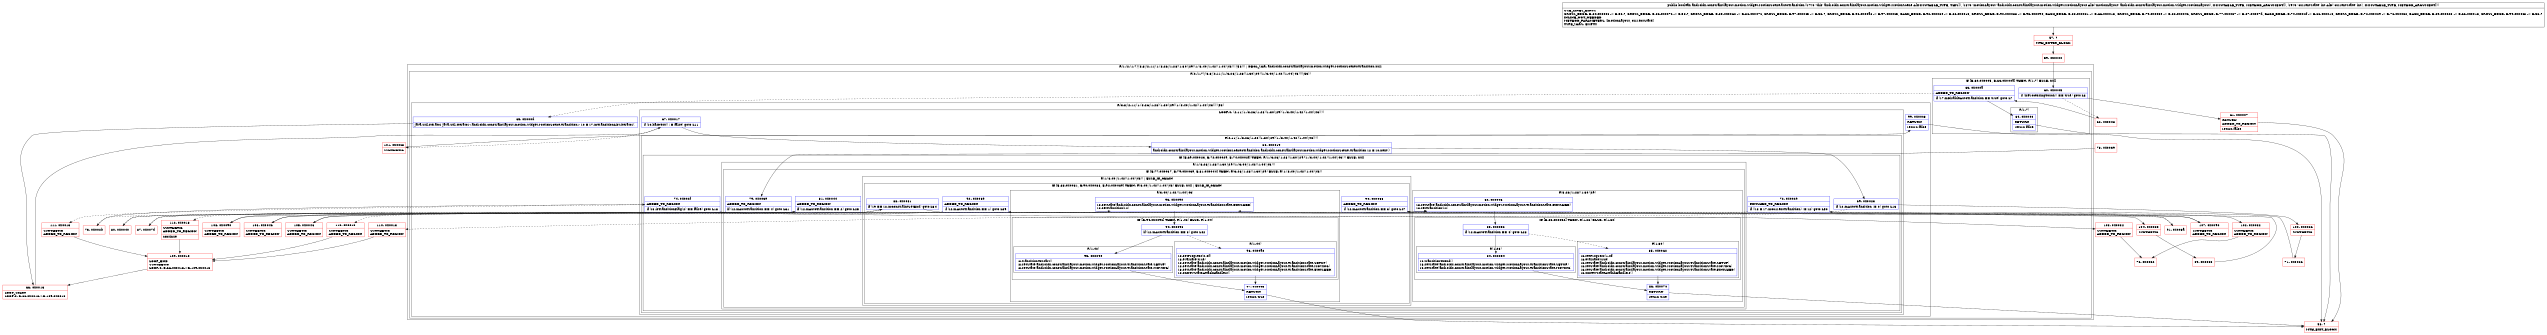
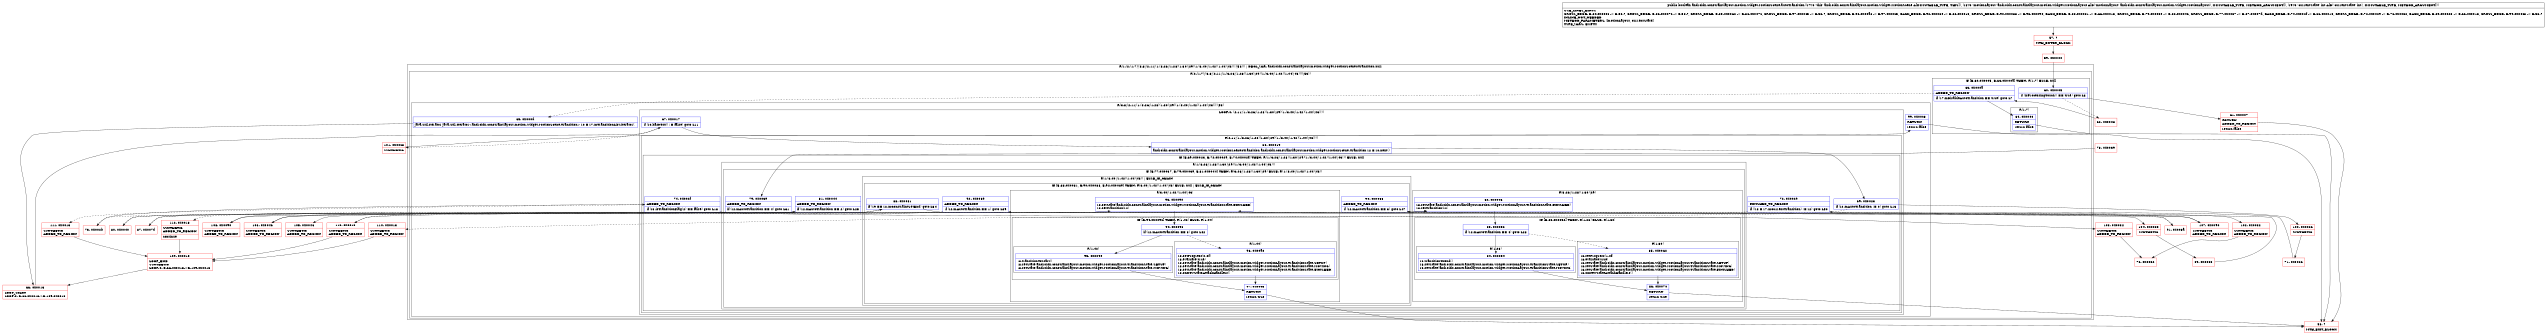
  digraph {
    node [color=red shape=record]
    n1 [color=blue label="{64\:\ 0x000c|RETURN\l|return false\l}"]
    n2 [color=blue label="{60\:\ 0x0005|if (isProcessingTouch() == true) goto L3\l}"]
    n3 [color=blue label="{63\:\ 0x000a|ADDED_TO_REGION\l|if (r7.mDisableAutoTransition == true) goto L7\l}"]
    n4 [color=blue label="{84\:\ 0x0054|r8.transitionToEnd()\lr8.setState(androidx.constraintlayout.motion.widget.MotionLayout.TransitionState.SETUP)\lr8.setState(androidx.constraintlayout.motion.widget.MotionLayout.TransitionState.MOVING)\l}"]
    n5 [color=blue label="{85\:\ 0x0062|r8.setProgress(1.0f)\lr8.evaluate(true)\lr8.setState(androidx.constraintlayout.motion.widget.MotionLayout.TransitionState.SETUP)\lr8.setState(androidx.constraintlayout.motion.widget.MotionLayout.TransitionState.MOVING)\lr8.setState(androidx.constraintlayout.motion.widget.MotionLayout.TransitionState.FINISHED)\lr8.onNewStateAttachHandlers()\l}"]
    n6 [color=blue label="{83\:\ 0x0052|if (r2.mAutoTransition == 4) goto L28\l}"]
    n7 [color=blue label="{82\:\ 0x0046|r8.setState(androidx.constraintlayout.motion.widget.MotionLayout.TransitionState.FINISHED)\lr8.setTransition(r2)\l}"]
    n8 [color=blue label="{86\:\ 0x007c|RETURN\l|return true\l}"]
    n9 [color=blue label="{95\:\ 0x009e|r8.transitionToStart()\lr8.setState(androidx.constraintlayout.motion.widget.MotionLayout.TransitionState.SETUP)\lr8.setState(androidx.constraintlayout.motion.widget.MotionLayout.TransitionState.MOVING)\l}"]
    n10 [color=blue label="{96\:\ 0x00ac|r8.setProgress(0.0f)\lr8.evaluate(true)\lr8.setState(androidx.constraintlayout.motion.widget.MotionLayout.TransitionState.SETUP)\lr8.setState(androidx.constraintlayout.motion.widget.MotionLayout.TransitionState.MOVING)\lr8.setState(androidx.constraintlayout.motion.widget.MotionLayout.TransitionState.FINISHED)\lr8.onNewStateAttachHandlers()\l}"]
    n11 [color=blue label="{94\:\ 0x009c|if (r2.mAutoTransition == 3) goto L42\l}"]
    n12 [color=blue label="{93\:\ 0x0090|r8.setState(androidx.constraintlayout.motion.widget.MotionLayout.TransitionState.FINISHED)\lr8.setTransition(r2)\l}"]
    n13 [color=blue label="{97\:\ 0x00c5|RETURN\l|return true\l}"]
    n14 [color=blue label="{88\:\ 0x0081|if (r9 == r2.mConstraintSetEnd) goto L34\l}"]
    n15 [color=blue label="{90\:\ 0x0088|ADDED_TO_REGION\l|if (r2.mAutoTransition == 3) goto L47\l}"]
    n16 [color=blue label="{92\:\ 0x008e|ADDED_TO_REGION\l|if (r2.mAutoTransition == 1) goto L39\l}"]
    n17 [color=blue label="{79\:\ 0x003e|ADDED_TO_REGION\l|if (r2.mAutoTransition == 4) goto L31\l}"]
    n18 [color=blue label="{81\:\ 0x0044|ADDED_TO_REGION\l|if (r2.mAutoTransition == 2) goto L25\l}"]
    n19 [color=blue label="{69\:\ 0x0023|if (r2.mAutoTransition != 0) goto L13\l}"]
    n20 [color=blue label="{72\:\ 0x0029|FINISHED_TO_REGION\l|if ((r3 = r7.mCurrentTransition) != r2) goto L50\l}"]
    n21 [color=blue label="{74\:\ 0x002f|ADDED_TO_REGION\l|if (r3.isTransitionFlag(2) == false) goto L18\l}"]
    n22 [color=blue label="{68\:\ 0x0019|androidx.constraintlayout.motion.widget.MotionScene$Transition androidx.constraintlayout.motion.widget.MotionScene.Transition r2 = r0.next()\l}"]
    n23 [color=blue label="{67\:\ 0x0017|if (r0.hasNext() != false) goto L11\l}"]
    n24 [color=blue label="{65\:\ 0x000d|java.util.Iterator java.util.Iterator\<androidx.constraintlayout.motion.widget.MotionScene.Transition\> r0 = r7.mTransitionList.iterator()\l}"]
    n25 [color=blue label="{99\:\ 0x00c8|RETURN\l|return false\l}"]
    n26 [label="{58\:\ ?|MTH_EXIT_BLOCK\l}"]
    n27 [label="{61\:\ 0x0007|RETURN\lADDED_TO_REGION\l|return false\l}"]
    n28 [label="{62\:\ 0x0008}"]
    n29 [label="{104\:\ 0x0083|SYNTHETIC\l}"]
    n30 [label="{112\:\ 0x0013|SYNTHETIC\lADDED_TO_REGION\l|continue\l}"]
    n31 [label="{91\:\ 0x008a}"]
    n32 [label="{107\:\ 0x0090|SYNTHETIC\lADDED_TO_REGION\l}"]
    n33 [label="{108\:\ 0x0090|SYNTHETIC\lADDED_TO_REGION\l}"]
    n34 [label="{113\:\ 0x0013|SYNTHETIC\lADDED_TO_REGION\l}"]
    n35 [label="{80\:\ 0x0040}"]
    n36 [label="{106\:\ 0x0046|SYNTHETIC\lADDED_TO_REGION\l}"]
    n37 [label="{87\:\ 0x007d}"]
    n38 [label="{105\:\ 0x0046|SYNTHETIC\lADDED_TO_REGION\l}"]
    n39 [label="{100\:\ 0x0026|SYNTHETIC\l}"]
    n40 [label="{110\:\ 0x0013|SYNTHETIC\lADDED_TO_REGION\l}"]
    n41 [label="{73\:\ 0x002b}"]
    n42 [label="{102\:\ 0x0032|SYNTHETIC\lADDED_TO_REGION\l}"]
    n43 [label="{103\:\ 0x0032|SYNTHETIC\lADDED_TO_REGION\l}"]
    n44 [label="{111\:\ 0x0013|SYNTHETIC\lADDED_TO_REGION\l}"]
    n45 [label="{101\:\ 0x00c8|SYNTHETIC\l}"]
    n46 [label="{66\:\ 0x0013|LOOP_START\lLOOP:0: B:66:0x0013\-\>B:109:0x0013\l}"]
    n47 [label="{71\:\ 0x0026}"]
    n48 [label="{109\:\ 0x0013|LOOP_END\lSYNTHETIC\lLOOP:0: B:66:0x0013\-\>B:109:0x0013\l}"]
    n49 [label="{76\:\ 0x0032}"]
    n50 [label="{78\:\ 0x0039}"]
    n51 [label="{89\:\ 0x0083}"]
    n52 [label="{57\:\ ?|MTH_ENTER_BLOCK\l}"]
    n53 [label="{59\:\ 0x0000}"]
    n54 [label="{public boolean androidx.constraintlayout.motion.widget.MotionScene.autoTransition((r7v0 'this' androidx.constraintlayout.motion.widget.MotionScene A[IMMUTABLE_TYPE, THIS]), (r8v0 'motionLayout' androidx.constraintlayout.motion.widget.MotionLayout A[D('motionLayout' androidx.constraintlayout.motion.widget.MotionLayout), IMMUTABLE_TYPE, METHOD_ARGUMENT]), (r9v0 'currentState' int A[D('currentState' int), IMMUTABLE_TYPE, METHOD_ARGUMENT]))  | USE_LINES_HINTS\lCROSS_EDGE: B:64:0x000c \-\> B:58:?, CROSS_EDGE: B:86:0x007c \-\> B:58:?, CROSS_EDGE: B:85:0x0062 \-\> B:86:0x007c, CROSS_EDGE: B:97:0x00c5 \-\> B:58:?, CROSS_EDGE: B:96:0x00ac \-\> B:97:0x00c5, BACK_EDGE: B:92:0x008e \-\> B:66:0x0013, CROSS_EDGE: B:90:0x0088 \-\> B:93:0x0090, BACK_EDGE: B:88:0x0081 \-\> B:66:0x0013, CROSS_EDGE: B:79:0x003e \-\> B:82:0x0046, CROSS_EDGE: B:77:0x0037 \-\> B:87:0x007d, BACK_EDGE: B:74:0x002f \-\> B:66:0x0013, CROSS_EDGE: B:72:0x0029 \-\> B:76:0x0032, BACK_EDGE: B:69:0x0023 \-\> B:66:0x0013, CROSS_EDGE: B:99:0x00c8 \-\> B:58:?\lINLINE_NOT_NEEDED\lMETHOD_PARAMETERS: [motionLayout, currentState]\lTYPE_VARS: EMPTY\l}" color=""]
    subgraph cluster_1 {
      label="R(1:(2:(1:7)|(3:8|(2:11|(1:(3:26|(1:28)(1:30)|29)(1:(3:40|(1:42)(1:44)|43))))|53))) | DECL_VAR: androidx.constraintlayout.motion.widget.MotionScene$Transition null\l"
      subgraph cluster_2 {
        label="R(2:(1:7)|(3:8|(2:11|(1:(3:26|(1:28)(1:30)|29)(1:(3:40|(1:42)(1:44)|43))))|53))"
        subgraph cluster_3 {
          label="IF [B:60:0x0005, B:63:0x000a] THEN: R(1:7) ELSE: null"
          n2
          n3
          subgraph cluster_4 {
            label="R(1:7)"
            n1
          }
        }
        subgraph cluster_5 {
          label="R(3:8|(2:11|(1:(3:26|(1:28)(1:30)|29)(1:(3:40|(1:42)(1:44)|43))))|53)"
          n24
          n25
          subgraph cluster_6 {
            label="LOOP:0: (2:11|(1:(3:26|(1:28)(1:30)|29)(1:(3:40|(1:42)(1:44)|43))))"
            n23
            subgraph cluster_7 {
              label="R(2:11|(1:(3:26|(1:28)(1:30)|29)(1:(3:40|(1:42)(1:44)|43))))"
              n22
              subgraph cluster_8 {
                label="IF [B:69:0x0023, B:72:0x0029, B:74:0x002f] THEN: R(1:(3:26|(1:28)(1:30)|29)(1:(3:40|(1:42)(1:44)|43))) ELSE: null"
                n19
                n20
                n21
                subgraph cluster_9 {
                  label="R(1:(3:26|(1:28)(1:30)|29)(1:(3:40|(1:42)(1:44)|43)))"
                  subgraph cluster_10 {
                    label="IF [B:77:0x0037, B:79:0x003e, B:81:0x0044] THEN: R(3:26|(1:28)(1:30)|29) ELSE: R(1:(3:40|(1:42)(1:44)|43))"
                    n17
                    n18
                    subgraph cluster_11 {
                      label="R(3:26|(1:28)(1:30)|29)"
                      n7
                      n8
                      subgraph cluster_12 {
                        label="IF [B:83:0x0052] THEN: R(1:28) ELSE: R(1:30)"
                        n6
                        subgraph cluster_13 {
                          label="R(1:28)"
                          n4
                        }
                        subgraph cluster_14 {
                          label="R(1:30)"
                          n5
                        }
                      }
                    }
                    subgraph cluster_15 {
                      label="R(1:(3:40|(1:42)(1:44)|43)) | ELSE_IF_CHAIN\l"
                      subgraph cluster_16 {
                        label="IF [B:88:0x0081, B:90:0x0088, B:92:0x008e] THEN: R(3:40|(1:42)(1:44)|43) ELSE: null | ELSE_IF_CHAIN\l"
                        n14
                        n15
                        n16
                        subgraph cluster_17 {
                          label="R(3:40|(1:42)(1:44)|43)"
                          n12
                          n13
                          subgraph cluster_18 {
                            label="IF [B:94:0x009c] THEN: R(1:42) ELSE: R(1:44)"
                            n11
                            subgraph cluster_19 {
                              label="R(1:42)"
                              n9
                            }
                            subgraph cluster_20 {
                              label="R(1:44)"
                              n10
                            }
                          }
                        }
                      }
                    }
                  }
                }
              }
            }
          }
        }
      }
    }
    n1 -> n26
    n2 -> n27
    n2 -> n28 [style=dashed]
    n3 -> n1
    n3 -> n24 [style=dashed]
    n4 -> n8
    n5 -> n8
    n6 -> n4
    n6 -> n5 [style=dashed]
    n7 -> n6
    n8 -> n26
    n9 -> n13
    n10 -> n13
    n11 -> n9
    n11 -> n10 [style=dashed]
    n12 -> n11
    n13 -> n26
    n14 -> n29
    n14 -> n30 [style=dashed]
    n15 -> n31 [style=dashed]
    n15 -> n32
    n16 -> n33
    n16 -> n34 [style=dashed]
    n17 -> n35 [style=dashed]
    n17 -> n36
    n18 -> n37 [style=dashed]
    n18 -> n38
    n19 -> n39
    n19 -> n40 [style=dashed]
    n20 -> n41 [style=dashed]
    n20 -> n42
    n21 -> n43
    n21 -> n44 [style=dashed]
    n22 -> n19
    n23 -> n22
    n23 -> n45 [style=dashed]
    n24 -> n46
    n25 -> n26
    n27 -> n26
    n28 -> n3
    n29 -> n51
    n30 -> n48
    n31 -> n16
    n32 -> n12
    n33 -> n12
    n34 -> n48
    n35 -> n18
    n36 -> n7
    n37 -> n14
-   n38 -> n7
+   n34 -> n7
    n39 -> n47
    n40 -> n48
    n41 -> n21
    n42 -> n49
    n43 -> n49
    n44 -> n48
    n45 -> n25
    n46 -> n23
    n47 -> n20
    n48 -> n46
    n50 -> n17
    n51 -> n15
    n52 -> n53
    n53 -> n2
    n54 -> n52
  }
